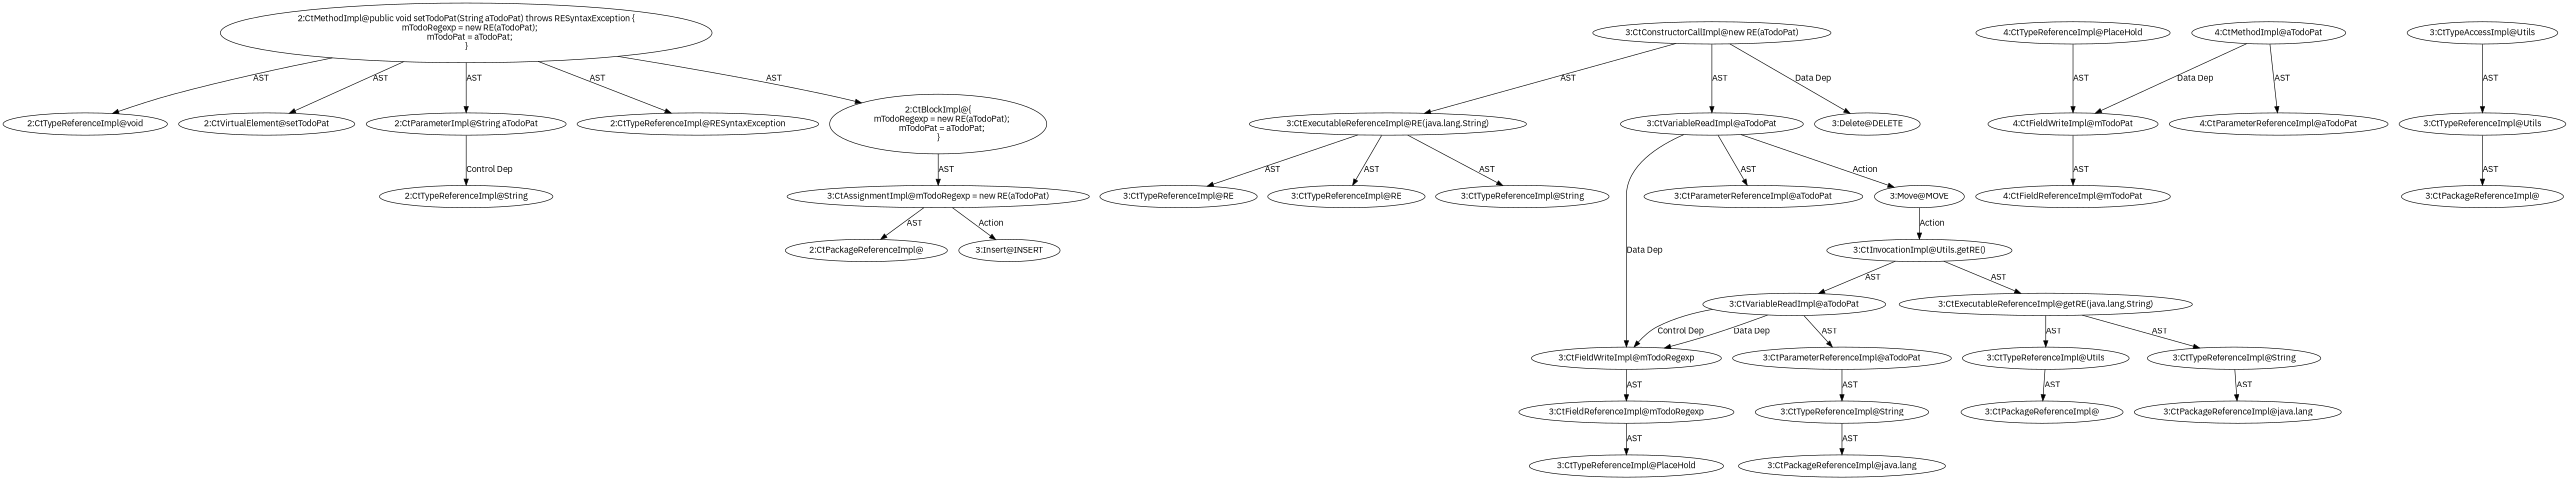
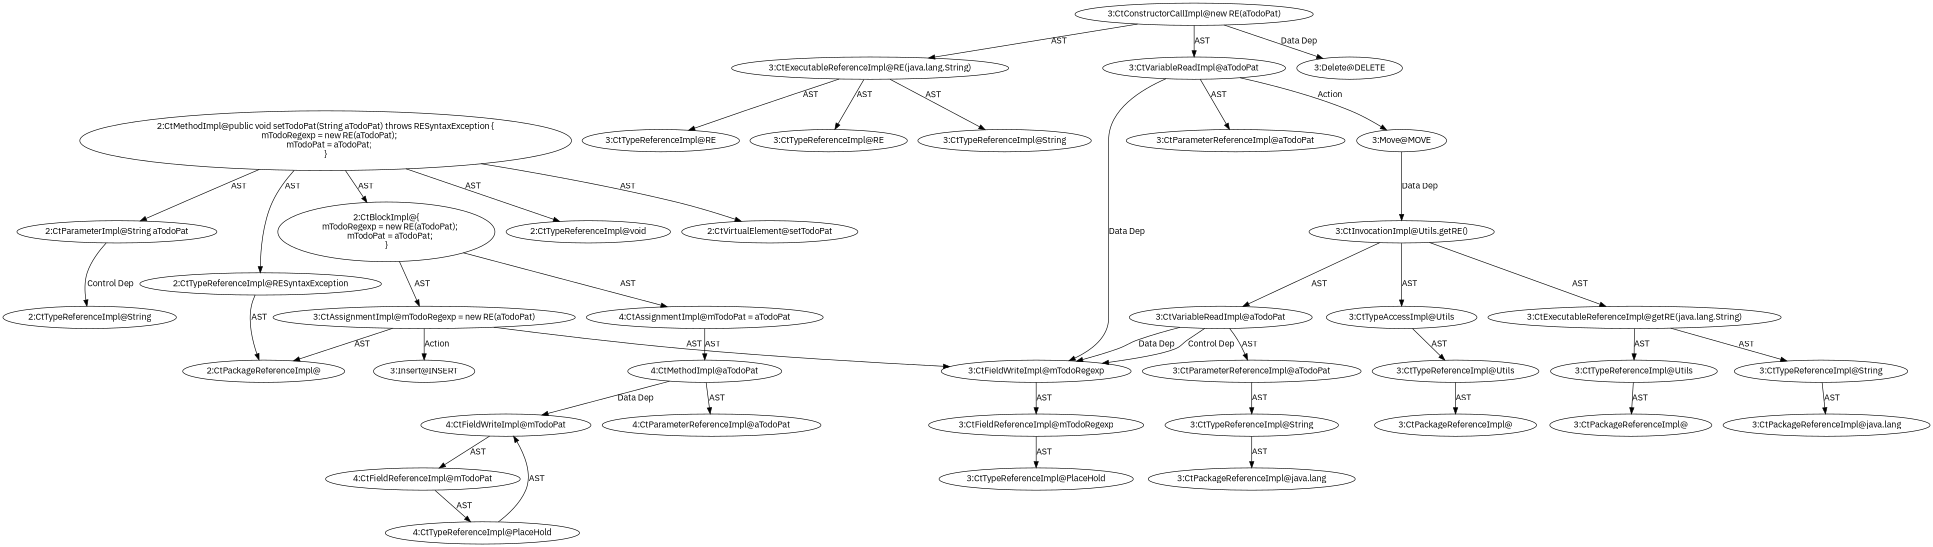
  digraph {
    fontname="IBM Plex Sans"
    node [fontname="IBM Plex Sans" shape=ellipse]
    edge [fontname="IBM Plex Sans"]
    n1 [label="2:CtTypeReferenceImpl@void"]
    n2 [label="2:CtVirtualElement@setTodoPat"]
    n3 [label="2:CtParameterImpl@String aTodoPat"]
    n4 [label="2:CtTypeReferenceImpl@String"]
    n5 [label="2:CtTypeReferenceImpl@RESyntaxException"]
    n6 [label="2:CtPackageReferenceImpl@"]
    n7 [label="3:CtFieldReferenceImpl@mTodoRegexp"]
    n8 [label="3:CtTypeReferenceImpl@PlaceHold"]
    n9 [label="3:CtFieldWriteImpl@mTodoRegexp"]
    n10 [label="3:CtExecutableReferenceImpl@RE(java.lang.String)"]
    n11 [label="3:CtTypeReferenceImpl@RE"]
    n12 [label="3:CtTypeReferenceImpl@RE"]
    n13 [label="3:CtTypeReferenceImpl@String"]
    n14 [label="3:CtVariableReadImpl@aTodoPat"]
    n15 [label="3:CtParameterReferenceImpl@aTodoPat"]
    n16 [label="3:Move@MOVE"]
    n17 [label="3:CtInvocationImpl@Utils.getRE()"]
    n18 [label="3:CtConstructorCallImpl@new RE(aTodoPat)"]
    n19 [label="3:Delete@DELETE"]
    n20 [label="3:CtAssignmentImpl@mTodoRegexp = new RE(aTodoPat)"]
    n21 [label="3:Insert@INSERT"]
    n22 [label="4:CtFieldReferenceImpl@mTodoPat"]
    n23 [label="4:CtTypeReferenceImpl@PlaceHold"]
    n24 [label="4:CtFieldWriteImpl@mTodoPat"]
    n25 [label="4:CtMethodImpl@aTodoPat"]
    n26 [label="4:CtParameterReferenceImpl@aTodoPat"]
+   n27 [label="4:CtAssignmentImpl@mTodoPat = aTodoPat"]
    n28 [label="2:CtBlockImpl@\{\n    mTodoRegexp = new RE(aTodoPat);\n    mTodoPat = aTodoPat;\n\}"]
    n29 [label="2:CtMethodImpl@public void setTodoPat(String aTodoPat) throws RESyntaxException \{\n    mTodoRegexp = new RE(aTodoPat);\n    mTodoPat = aTodoPat;\n\}"]
    n30 [label="3:CtTypeAccessImpl@Utils"]
    n31 [label="3:CtExecutableReferenceImpl@getRE(java.lang.String)"]
    n32 [label="3:CtVariableReadImpl@aTodoPat"]
    n33 [label="3:CtPackageReferenceImpl@"]
    n34 [label="3:CtTypeReferenceImpl@Utils"]
    n35 [label="3:CtPackageReferenceImpl@"]
    n36 [label="3:CtTypeReferenceImpl@Utils"]
    n37 [label="3:CtPackageReferenceImpl@java.lang"]
    n38 [label="3:CtTypeReferenceImpl@String"]
    n39 [label="3:CtPackageReferenceImpl@java.lang"]
    n40 [label="3:CtTypeReferenceImpl@String"]
    n41 [label="3:CtParameterReferenceImpl@aTodoPat"]
    n3 -> n4 [label="Control Dep"]
+   n5 -> n6 [label=AST]
    n7 -> n8 [label=AST]
    n9 -> n7 [label=AST]
    n10 -> n11 [label=AST]
    n10 -> n12 [label=AST]
    n10 -> n13 [label=AST]
    n14 -> n9 [label="Data Dep"]
    n14 -> n15 [label=AST]
    n14 -> n16 [label=Action]
-   n16 -> n17 [label=Action]
+   n16 -> n17 [label="Data Dep"]
+   n17 -> n30 [label=AST]
    n17 -> n31 [label=AST]
    n17 -> n32 [label=AST]
    n18 -> n10 [label=AST]
    n18 -> n14 [label=AST]
    n18 -> n19 [label="Data Dep"]
    n20 -> n6 [label=AST]
+   n20 -> n9 [label=AST]
    n20 -> n21 [label=Action]
+   n22 -> n23 [label=AST]
    n23 -> n24 [label=AST]
    n24 -> n22 [label=AST]
    n25 -> n24 [label="Data Dep"]
    n25 -> n26 [label=AST]
+   n27 -> n25 [label=AST]
    n28 -> n20 [label=AST]
+   n28 -> n27 [label=AST]
    n29 -> n1 [label=AST]
    n29 -> n2 [label=AST]
    n29 -> n3 [label=AST]
    n29 -> n5 [label=AST]
    n29 -> n28 [label=AST]
    n30 -> n34 [label=AST]
    n31 -> n36 [label=AST]
    n31 -> n38 [label=AST]
    n32 -> n9 [label="Data Dep"]
    n32 -> n9 [label="Control Dep"]
    n32 -> n41 [label=AST]
    n34 -> n33 [label=AST]
    n36 -> n35 [label=AST]
    n38 -> n37 [label=AST]
    n40 -> n39 [label=AST]
    n41 -> n40 [label=AST]
  }
